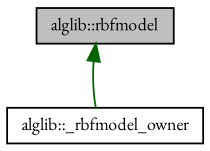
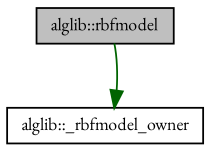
  digraph {
    fontname="EB Garamond"
    node [color=black fontname="EB Garamond" fontsize=10 shape=record style=filled]
    n1 [fillcolor=grey75 fontcolor=black height=0.2 label="alglib::rbfmodel" width=0.4]
    n2 [fillcolor=white height=0.2 label="alglib::_rbfmodel_owner" width=0.4]
-   n1 -> n2 [color=darkgreen dir=back fontname="EB Garamond" fontsize=10 labelfontname=Helvetica labelfontsize=10 style=solid]
+   n2 -> n1 [color=darkgreen dir=back fontname="EB Garamond" fontsize=10 labelfontname=Helvetica labelfontsize=10 style=solid]
  }
